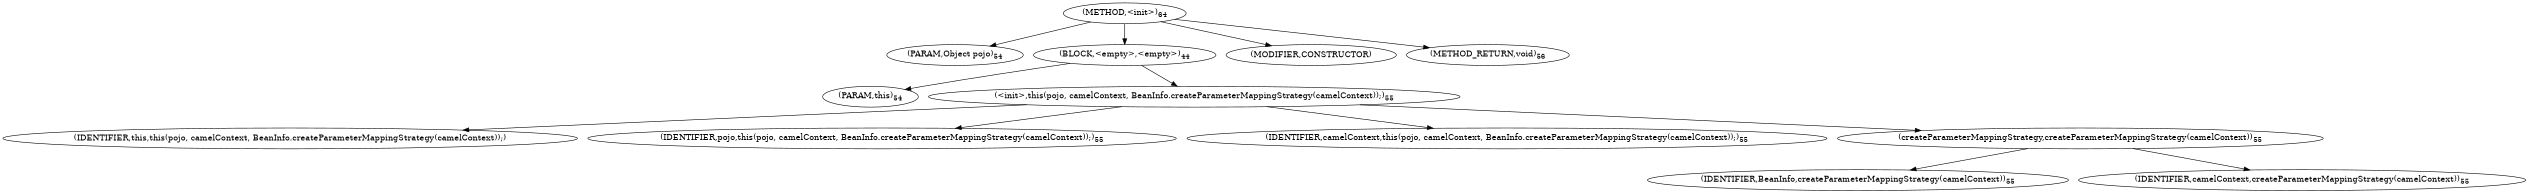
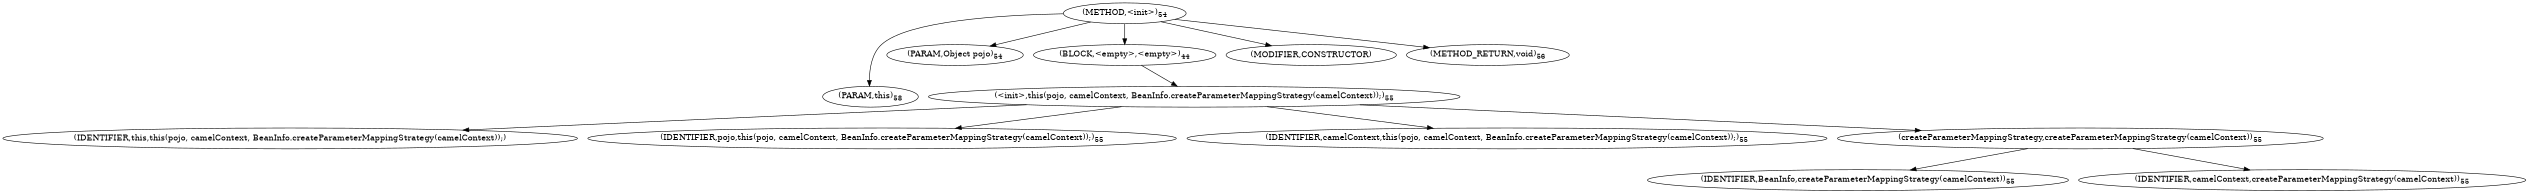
  digraph {
-   n1 [label=<(METHOD,&lt;init&gt;)<SUB>64</SUB>>]
-   n2 [label=<(PARAM,this)<SUB>54</SUB>>]
+   n1 [label=<(METHOD,&lt;init&gt;)<SUB>54</SUB>>]
+   n2 [label=<(PARAM,this)<SUB>58</SUB>>]
    n3 [label=<(PARAM,Object pojo)<SUB>54</SUB>>]
    n4 [label=<(BLOCK,&lt;empty&gt;,&lt;empty&gt;)<SUB>44</SUB>>]
    n5 [label=<(MODIFIER,CONSTRUCTOR)>]
    n6 [label=<(METHOD_RETURN,void)<SUB>56</SUB>>]
    n7 [label=<(&lt;init&gt;,this(pojo, camelContext, BeanInfo.createParameterMappingStrategy(camelContext));)<SUB>55</SUB>>]
    n8 [label=<(IDENTIFIER,this,this(pojo, camelContext, BeanInfo.createParameterMappingStrategy(camelContext));)>]
    n9 [label=<(IDENTIFIER,pojo,this(pojo, camelContext, BeanInfo.createParameterMappingStrategy(camelContext));)<SUB>55</SUB>>]
    n10 [label=<(IDENTIFIER,camelContext,this(pojo, camelContext, BeanInfo.createParameterMappingStrategy(camelContext));)<SUB>55</SUB>>]
    n11 [label=<(createParameterMappingStrategy,createParameterMappingStrategy(camelContext))<SUB>55</SUB>>]
    n12 [label=<(IDENTIFIER,BeanInfo,createParameterMappingStrategy(camelContext))<SUB>55</SUB>>]
    n13 [label=<(IDENTIFIER,camelContext,createParameterMappingStrategy(camelContext))<SUB>55</SUB>>]
-   n4 -> n2
+   n1 -> n2
    n1 -> n3
    n1 -> n4
    n1 -> n5
    n1 -> n6
    n4 -> n7
    n7 -> n8
    n7 -> n9
    n7 -> n10
    n7 -> n11
    n11 -> n12
    n11 -> n13
  }
